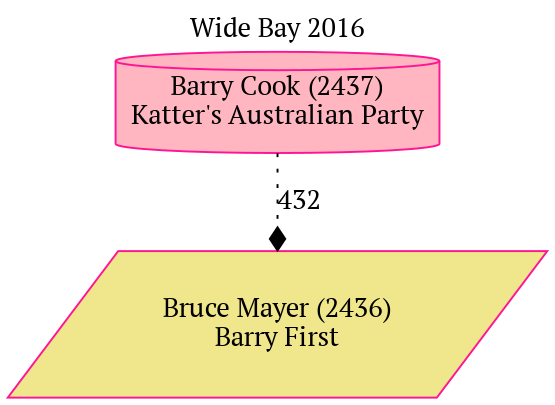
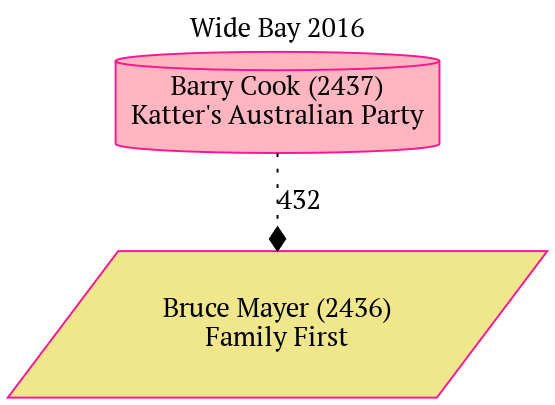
  digraph {
    label="Wide Bay 2016"
    labelloc=t
    mclimit=10
    fontname="PT Serif"
    node [style=filled color=deeppink fontname="PT Serif"]
-   n1 [label="Bruce Mayer (2436)\nBarry First" shape=parallelogram fillcolor=khaki]
+   n1 [label="Bruce Mayer (2436)\nFamily First" shape=parallelogram fillcolor=khaki]
    n2 [label="Barry Cook (2437)\nKatter's Australian Party" shape=cylinder fillcolor=lightpink]
    n2 -> n1 [label=432 style=dotted arrowhead=diamond fontname="PT Serif"]
  }
